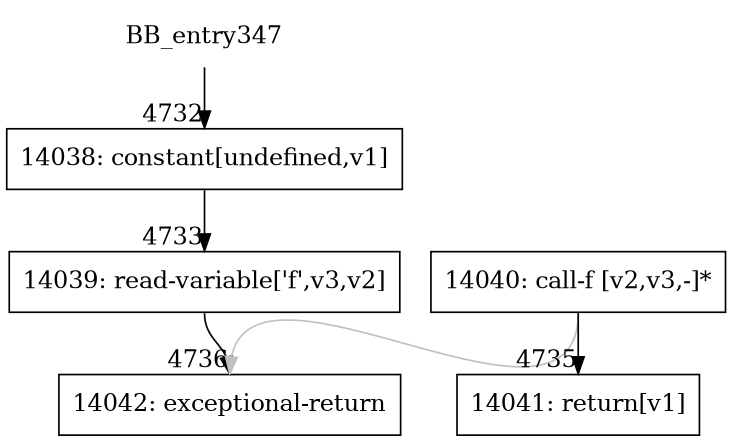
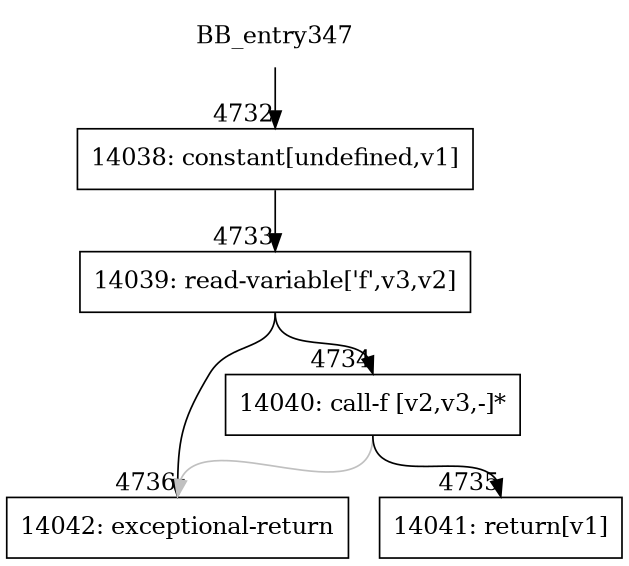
  digraph {
    rankdir=TD
    node [shape=record]
    edge [headport=n tailport=s]
    n1 [label=BB_entry347 shape=none]
    n2 [label="{14038: constant[undefined,v1]}"]
    n3 [label="{14039: read-variable['f',v3,v2]}"]
    n4 [label="{14040: call-f [v2,v3,-]*}"]
    n5 [label="{14042: exceptional-return}"]
    n6 [label="{14041: return[v1]}"]
    n1 -> n2 [headlabel="    4732"]
    n2 -> n3 [headlabel="      4733"]
+   n3 -> n4 [headlabel="      4734"]
    n3 -> n5 [color=black headlabel="      4736"]
    n4 -> n5 [color=gray]
    n4 -> n6 [headlabel="      4735"]
  }
